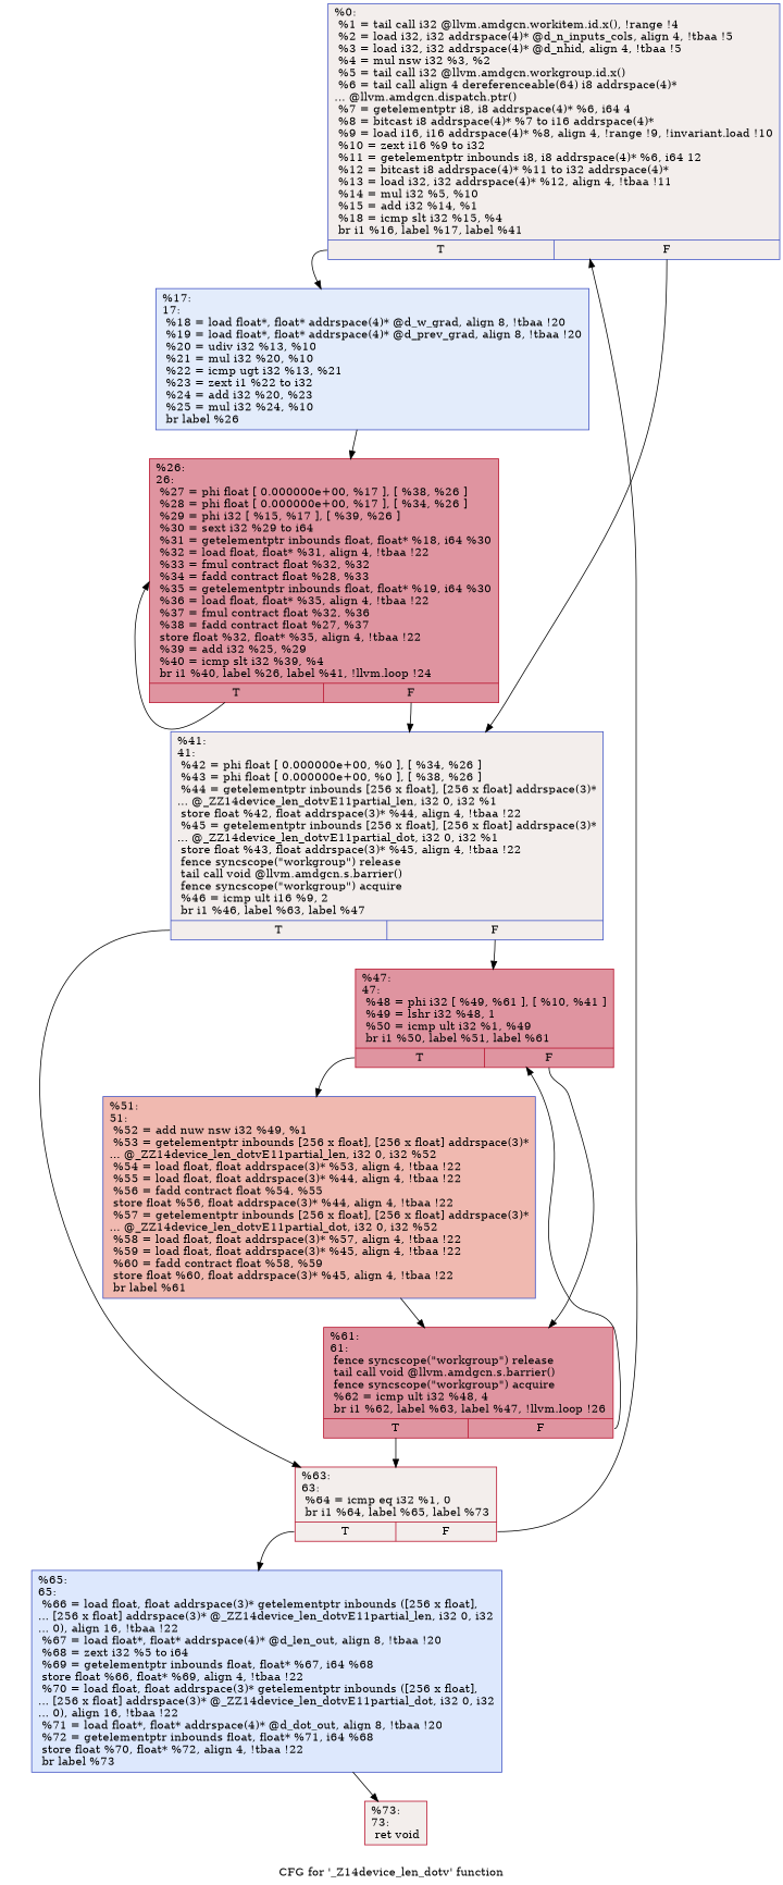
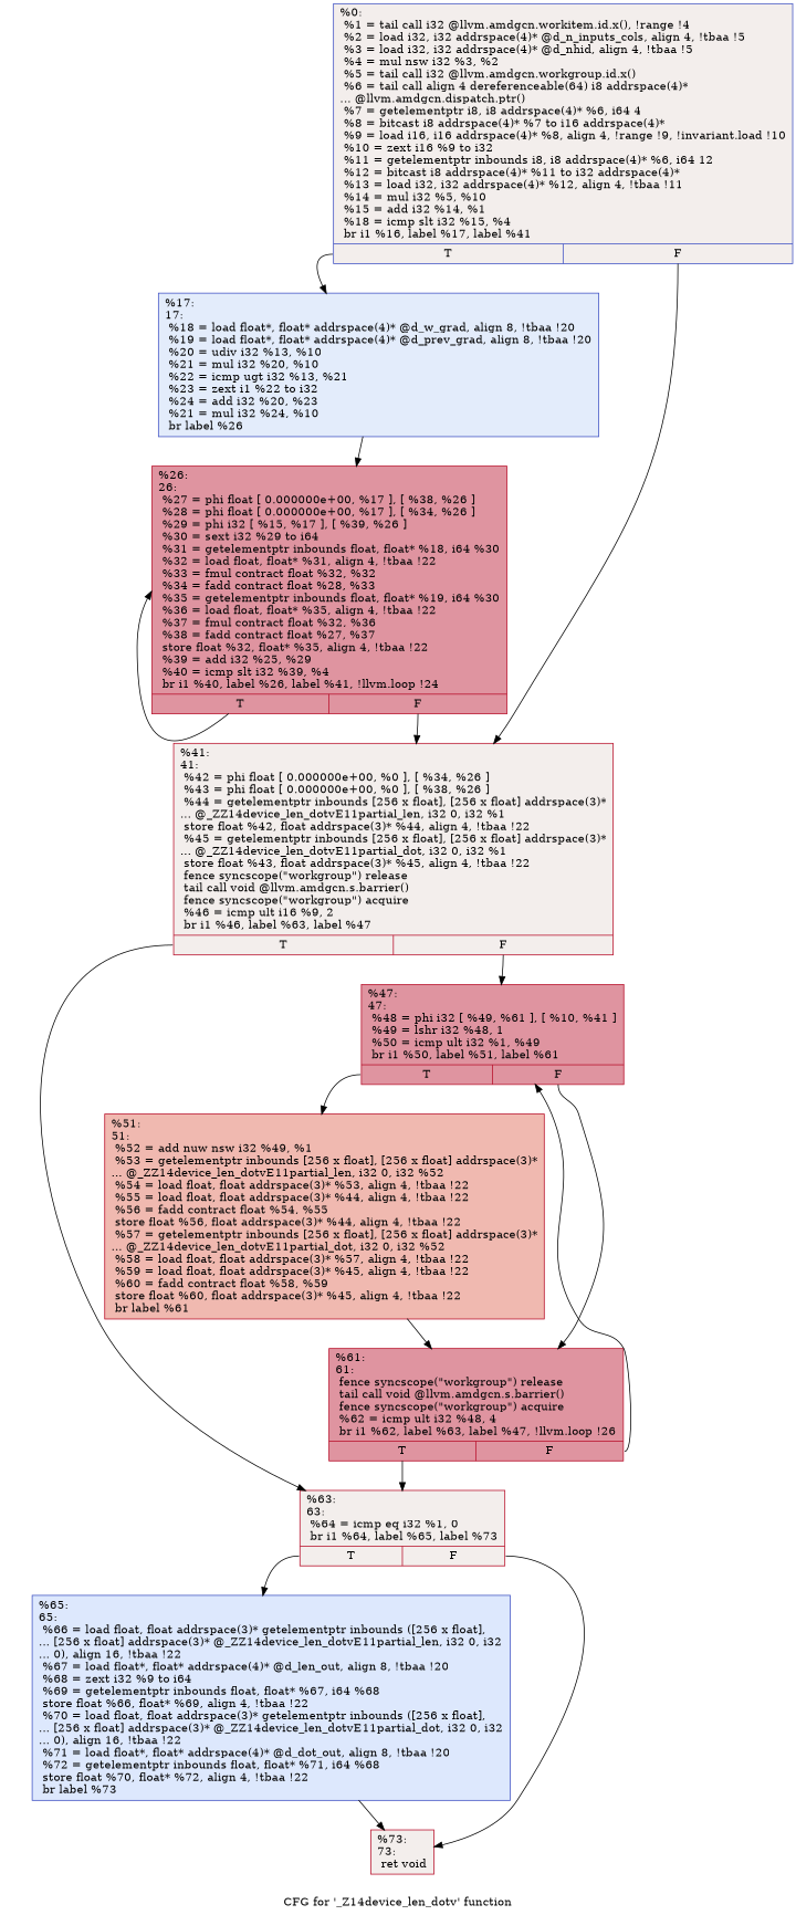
  digraph {
    label="CFG for '_Z14device_len_dotv' function"
    node [color="#3d50c3ff" fillcolor="#e3d9d370" shape=record style=filled]
    edge [tailport=s0]
    n1 [label="{%0:\l  %1 = tail call i32 @llvm.amdgcn.workitem.id.x(), !range !4\l  %2 = load i32, i32 addrspace(4)* @d_n_inputs_cols, align 4, !tbaa !5\l  %3 = load i32, i32 addrspace(4)* @d_nhid, align 4, !tbaa !5\l  %4 = mul nsw i32 %3, %2\l  %5 = tail call i32 @llvm.amdgcn.workgroup.id.x()\l  %6 = tail call align 4 dereferenceable(64) i8 addrspace(4)*\l... @llvm.amdgcn.dispatch.ptr()\l  %7 = getelementptr i8, i8 addrspace(4)* %6, i64 4\l  %8 = bitcast i8 addrspace(4)* %7 to i16 addrspace(4)*\l  %9 = load i16, i16 addrspace(4)* %8, align 4, !range !9, !invariant.load !10\l  %10 = zext i16 %9 to i32\l  %11 = getelementptr inbounds i8, i8 addrspace(4)* %6, i64 12\l  %12 = bitcast i8 addrspace(4)* %11 to i32 addrspace(4)*\l  %13 = load i32, i32 addrspace(4)* %12, align 4, !tbaa !11\l  %14 = mul i32 %5, %10\l  %15 = add i32 %14, %1\l  %18 = icmp slt i32 %15, %4\l  br i1 %16, label %17, label %41\l|{<s0>T|<s1>F}}"]
-   n2 [fillcolor="#bfd3f670" label="{%17:\l17:                                               \l  %18 = load float*, float* addrspace(4)* @d_w_grad, align 8, !tbaa !20\l  %19 = load float*, float* addrspace(4)* @d_prev_grad, align 8, !tbaa !20\l  %20 = udiv i32 %13, %10\l  %21 = mul i32 %20, %10\l  %22 = icmp ugt i32 %13, %21\l  %23 = zext i1 %22 to i32\l  %24 = add i32 %20, %23\l  %25 = mul i32 %24, %10\l  br label %26\l}"]
-   n3 [label="{%41:\l41:                                               \l  %42 = phi float [ 0.000000e+00, %0 ], [ %34, %26 ]\l  %43 = phi float [ 0.000000e+00, %0 ], [ %38, %26 ]\l  %44 = getelementptr inbounds [256 x float], [256 x float] addrspace(3)*\l... @_ZZ14device_len_dotvE11partial_len, i32 0, i32 %1\l  store float %42, float addrspace(3)* %44, align 4, !tbaa !22\l  %45 = getelementptr inbounds [256 x float], [256 x float] addrspace(3)*\l... @_ZZ14device_len_dotvE11partial_dot, i32 0, i32 %1\l  store float %43, float addrspace(3)* %45, align 4, !tbaa !22\l  fence syncscope(\"workgroup\") release\l  tail call void @llvm.amdgcn.s.barrier()\l  fence syncscope(\"workgroup\") acquire\l  %46 = icmp ult i16 %9, 2\l  br i1 %46, label %63, label %47\l|{<s0>T|<s1>F}}"]
+   n2 [fillcolor="#bfd3f670" label="{%17:\l17:                                               \l  %18 = load float*, float* addrspace(4)* @d_w_grad, align 8, !tbaa !20\l  %19 = load float*, float* addrspace(4)* @d_prev_grad, align 8, !tbaa !20\l  %20 = udiv i32 %13, %10\l  %21 = mul i32 %20, %10\l  %22 = icmp ugt i32 %13, %21\l  %23 = zext i1 %22 to i32\l  %24 = add i32 %20, %23\l  %21 = mul i32 %24, %10\l  br label %26\l}"]
+   n3 [color="#b70d28ff" label="{%41:\l41:                                               \l  %42 = phi float [ 0.000000e+00, %0 ], [ %34, %26 ]\l  %43 = phi float [ 0.000000e+00, %0 ], [ %38, %26 ]\l  %44 = getelementptr inbounds [256 x float], [256 x float] addrspace(3)*\l... @_ZZ14device_len_dotvE11partial_len, i32 0, i32 %1\l  store float %42, float addrspace(3)* %44, align 4, !tbaa !22\l  %45 = getelementptr inbounds [256 x float], [256 x float] addrspace(3)*\l... @_ZZ14device_len_dotvE11partial_dot, i32 0, i32 %1\l  store float %43, float addrspace(3)* %45, align 4, !tbaa !22\l  fence syncscope(\"workgroup\") release\l  tail call void @llvm.amdgcn.s.barrier()\l  fence syncscope(\"workgroup\") acquire\l  %46 = icmp ult i16 %9, 2\l  br i1 %46, label %63, label %47\l|{<s0>T|<s1>F}}"]
    n4 [color="#b70d28ff" fillcolor="#b70d2870" label="{%26:\l26:                                               \l  %27 = phi float [ 0.000000e+00, %17 ], [ %38, %26 ]\l  %28 = phi float [ 0.000000e+00, %17 ], [ %34, %26 ]\l  %29 = phi i32 [ %15, %17 ], [ %39, %26 ]\l  %30 = sext i32 %29 to i64\l  %31 = getelementptr inbounds float, float* %18, i64 %30\l  %32 = load float, float* %31, align 4, !tbaa !22\l  %33 = fmul contract float %32, %32\l  %34 = fadd contract float %28, %33\l  %35 = getelementptr inbounds float, float* %19, i64 %30\l  %36 = load float, float* %35, align 4, !tbaa !22\l  %37 = fmul contract float %32, %36\l  %38 = fadd contract float %27, %37\l  store float %32, float* %35, align 4, !tbaa !22\l  %39 = add i32 %25, %29\l  %40 = icmp slt i32 %39, %4\l  br i1 %40, label %26, label %41, !llvm.loop !24\l|{<s0>T|<s1>F}}"]
    n5 [color="#b70d28ff" label="{%63:\l63:                                               \l  %64 = icmp eq i32 %1, 0\l  br i1 %64, label %65, label %73\l|{<s0>T|<s1>F}}"]
    n6 [color="#b70d28ff" fillcolor="#b70d2870" label="{%47:\l47:                                               \l  %48 = phi i32 [ %49, %61 ], [ %10, %41 ]\l  %49 = lshr i32 %48, 1\l  %50 = icmp ult i32 %1, %49\l  br i1 %50, label %51, label %61\l|{<s0>T|<s1>F}}"]
-   n7 [fillcolor="#b2ccfb70" label="{%65:\l65:                                               \l  %66 = load float, float addrspace(3)* getelementptr inbounds ([256 x float],\l... [256 x float] addrspace(3)* @_ZZ14device_len_dotvE11partial_len, i32 0, i32\l... 0), align 16, !tbaa !22\l  %67 = load float*, float* addrspace(4)* @d_len_out, align 8, !tbaa !20\l  %68 = zext i32 %5 to i64\l  %69 = getelementptr inbounds float, float* %67, i64 %68\l  store float %66, float* %69, align 4, !tbaa !22\l  %70 = load float, float addrspace(3)* getelementptr inbounds ([256 x float],\l... [256 x float] addrspace(3)* @_ZZ14device_len_dotvE11partial_dot, i32 0, i32\l... 0), align 16, !tbaa !22\l  %71 = load float*, float* addrspace(4)* @d_dot_out, align 8, !tbaa !20\l  %72 = getelementptr inbounds float, float* %71, i64 %68\l  store float %70, float* %72, align 4, !tbaa !22\l  br label %73\l}"]
+   n7 [fillcolor="#b2ccfb70" label="{%65:\l65:                                               \l  %66 = load float, float addrspace(3)* getelementptr inbounds ([256 x float],\l... [256 x float] addrspace(3)* @_ZZ14device_len_dotvE11partial_len, i32 0, i32\l... 0), align 16, !tbaa !22\l  %67 = load float*, float* addrspace(4)* @d_len_out, align 8, !tbaa !20\l  %68 = zext i32 %9 to i64\l  %69 = getelementptr inbounds float, float* %67, i64 %68\l  store float %66, float* %69, align 4, !tbaa !22\l  %70 = load float, float addrspace(3)* getelementptr inbounds ([256 x float],\l... [256 x float] addrspace(3)* @_ZZ14device_len_dotvE11partial_dot, i32 0, i32\l... 0), align 16, !tbaa !22\l  %71 = load float*, float* addrspace(4)* @d_dot_out, align 8, !tbaa !20\l  %72 = getelementptr inbounds float, float* %71, i64 %68\l  store float %70, float* %72, align 4, !tbaa !22\l  br label %73\l}"]
    n8 [color="#b70d28ff" label="{%73:\l73:                                               \l  ret void\l}"]
-   n9 [fillcolor="#de614d70" label="{%51:\l51:                                               \l  %52 = add nuw nsw i32 %49, %1\l  %53 = getelementptr inbounds [256 x float], [256 x float] addrspace(3)*\l... @_ZZ14device_len_dotvE11partial_len, i32 0, i32 %52\l  %54 = load float, float addrspace(3)* %53, align 4, !tbaa !22\l  %55 = load float, float addrspace(3)* %44, align 4, !tbaa !22\l  %56 = fadd contract float %54, %55\l  store float %56, float addrspace(3)* %44, align 4, !tbaa !22\l  %57 = getelementptr inbounds [256 x float], [256 x float] addrspace(3)*\l... @_ZZ14device_len_dotvE11partial_dot, i32 0, i32 %52\l  %58 = load float, float addrspace(3)* %57, align 4, !tbaa !22\l  %59 = load float, float addrspace(3)* %45, align 4, !tbaa !22\l  %60 = fadd contract float %58, %59\l  store float %60, float addrspace(3)* %45, align 4, !tbaa !22\l  br label %61\l}"]
+   n9 [color="#b70d28ff" fillcolor="#de614d70" label="{%51:\l51:                                               \l  %52 = add nuw nsw i32 %49, %1\l  %53 = getelementptr inbounds [256 x float], [256 x float] addrspace(3)*\l... @_ZZ14device_len_dotvE11partial_len, i32 0, i32 %52\l  %54 = load float, float addrspace(3)* %53, align 4, !tbaa !22\l  %55 = load float, float addrspace(3)* %44, align 4, !tbaa !22\l  %56 = fadd contract float %54, %55\l  store float %56, float addrspace(3)* %44, align 4, !tbaa !22\l  %57 = getelementptr inbounds [256 x float], [256 x float] addrspace(3)*\l... @_ZZ14device_len_dotvE11partial_dot, i32 0, i32 %52\l  %58 = load float, float addrspace(3)* %57, align 4, !tbaa !22\l  %59 = load float, float addrspace(3)* %45, align 4, !tbaa !22\l  %60 = fadd contract float %58, %59\l  store float %60, float addrspace(3)* %45, align 4, !tbaa !22\l  br label %61\l}"]
    n10 [color="#b70d28ff" fillcolor="#b70d2870" label="{%61:\l61:                                               \l  fence syncscope(\"workgroup\") release\l  tail call void @llvm.amdgcn.s.barrier()\l  fence syncscope(\"workgroup\") acquire\l  %62 = icmp ult i32 %48, 4\l  br i1 %62, label %63, label %47, !llvm.loop !26\l|{<s0>T|<s1>F}}"]
    n1 -> n2
    n1 -> n3 [tailport=s1]
    n2 -> n4
    n3 -> n5
    n3 -> n6 [tailport=s1]
    n4 -> n3 [tailport=s1]
    n4 -> n4
    n5 -> n7
-   n5 -> n1 [tailport=s1]
+   n5 -> n8 [tailport=s1]
    n6 -> n9
    n6 -> n10 [tailport=s1]
    n7 -> n8
    n9 -> n10
    n10 -> n5
    n10 -> n6 [tailport=s1]
  }
